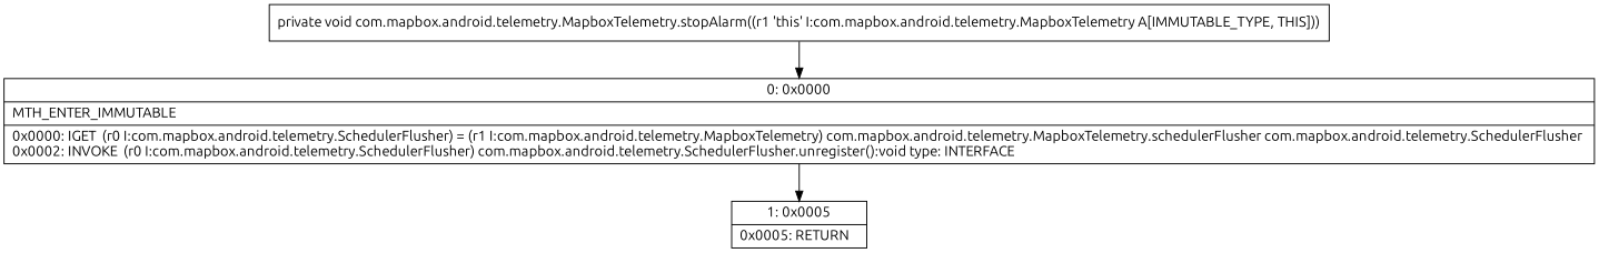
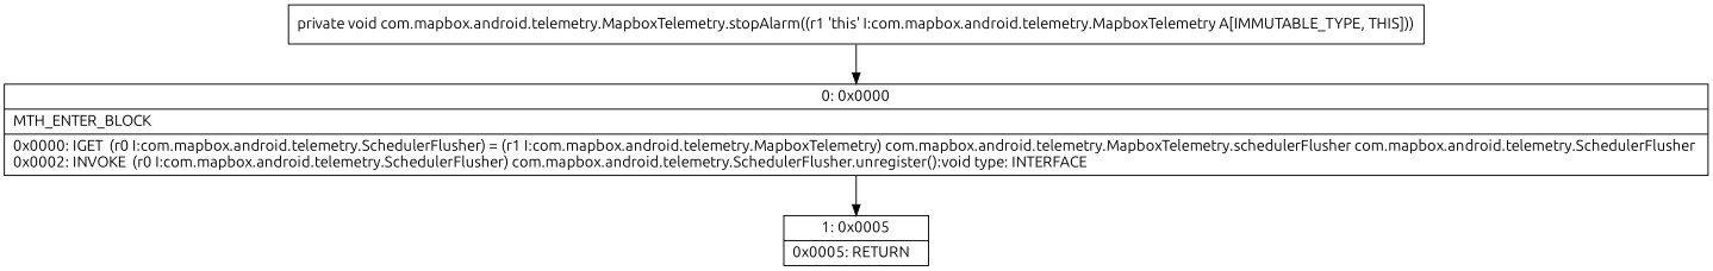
  digraph {
    fontname=Ubuntu
    node [shape=record fontname=Ubuntu]
    edge [fontname=Ubuntu]
-   n1 [label="{0\:\ 0x0000|MTH_ENTER_IMMUTABLE\l|0x0000: IGET  (r0 I:com.mapbox.android.telemetry.SchedulerFlusher) = (r1 I:com.mapbox.android.telemetry.MapboxTelemetry) com.mapbox.android.telemetry.MapboxTelemetry.schedulerFlusher com.mapbox.android.telemetry.SchedulerFlusher \l0x0002: INVOKE  (r0 I:com.mapbox.android.telemetry.SchedulerFlusher) com.mapbox.android.telemetry.SchedulerFlusher.unregister():void type: INTERFACE \l}"]
+   n1 [label="{0\:\ 0x0000|MTH_ENTER_BLOCK\l|0x0000: IGET  (r0 I:com.mapbox.android.telemetry.SchedulerFlusher) = (r1 I:com.mapbox.android.telemetry.MapboxTelemetry) com.mapbox.android.telemetry.MapboxTelemetry.schedulerFlusher com.mapbox.android.telemetry.SchedulerFlusher \l0x0002: INVOKE  (r0 I:com.mapbox.android.telemetry.SchedulerFlusher) com.mapbox.android.telemetry.SchedulerFlusher.unregister():void type: INTERFACE \l}"]
    n2 [label="{1\:\ 0x0005|0x0005: RETURN   \l}"]
    n3 [label="{private void com.mapbox.android.telemetry.MapboxTelemetry.stopAlarm((r1 'this' I:com.mapbox.android.telemetry.MapboxTelemetry A[IMMUTABLE_TYPE, THIS])) }"]
    n1 -> n2
    n3 -> n1
  }
